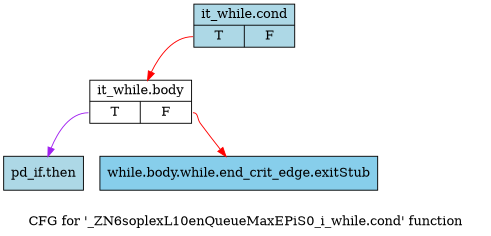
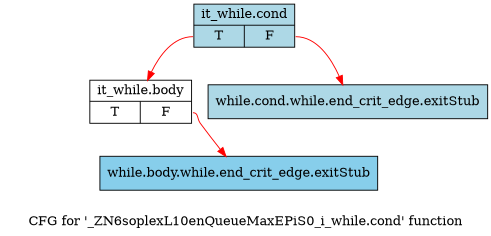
  digraph {
    label="CFG for '_ZN6soplexL10enQueueMaxEPiS0_i_while.cond' function"
    node [fillcolor=lightblue shape=record style=filled]
    edge [color=red tailport=s1]
    n1 [label="{it_while.cond|{<s0>T|<s1>F}}"]
+   n2 [label="{while.cond.while.end_crit_edge.exitStub}"]
    n3 [fillcolor=white label="{it_while.body|{<s0>T|<s1>F}}"]
    n4 [fillcolor=skyblue label="{while.body.while.end_crit_edge.exitStub}"]
-   n5 [label="{pd_if.then}"]
+   n1 -> n2
    n1 -> n3 [tailport=s0]
    n3 -> n4
-   n3 -> n5 [color=purple tailport=s0]
  }
